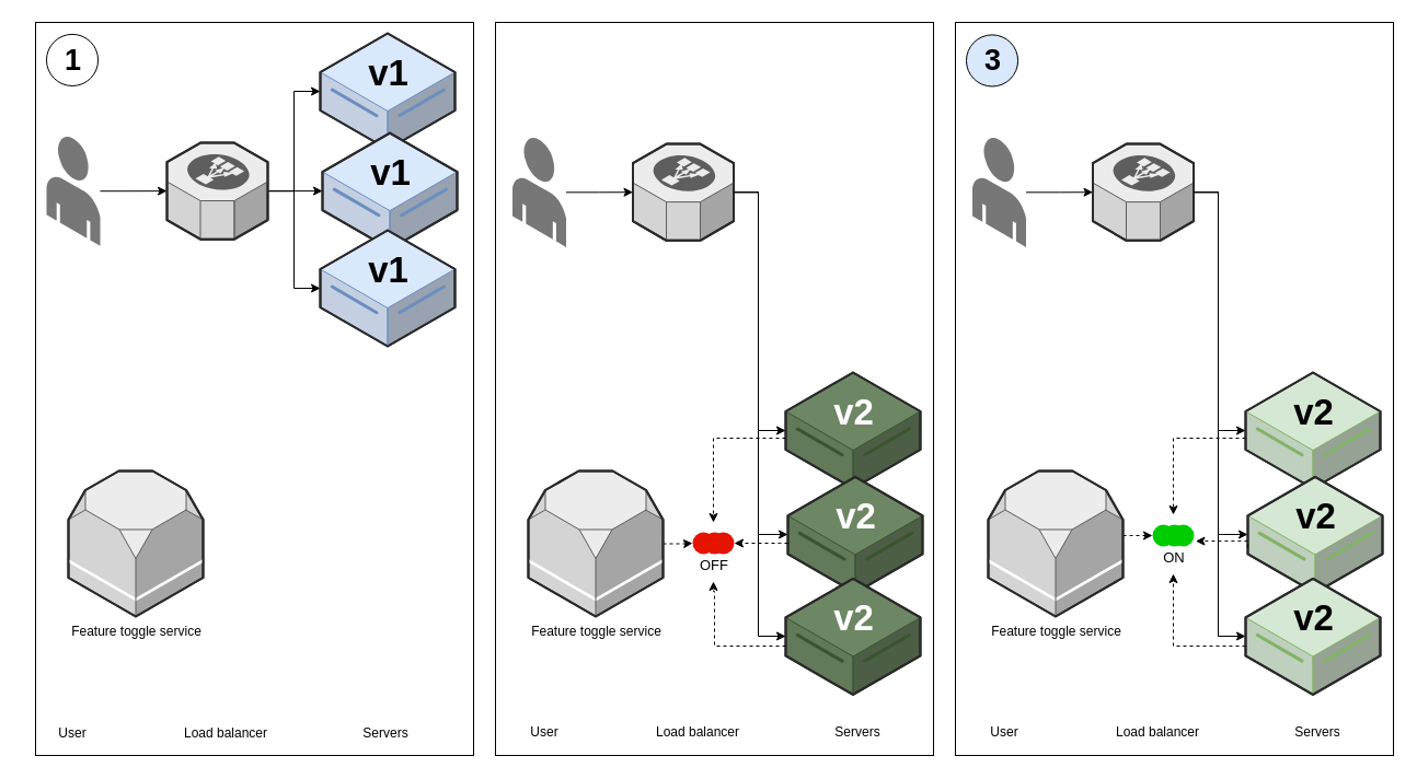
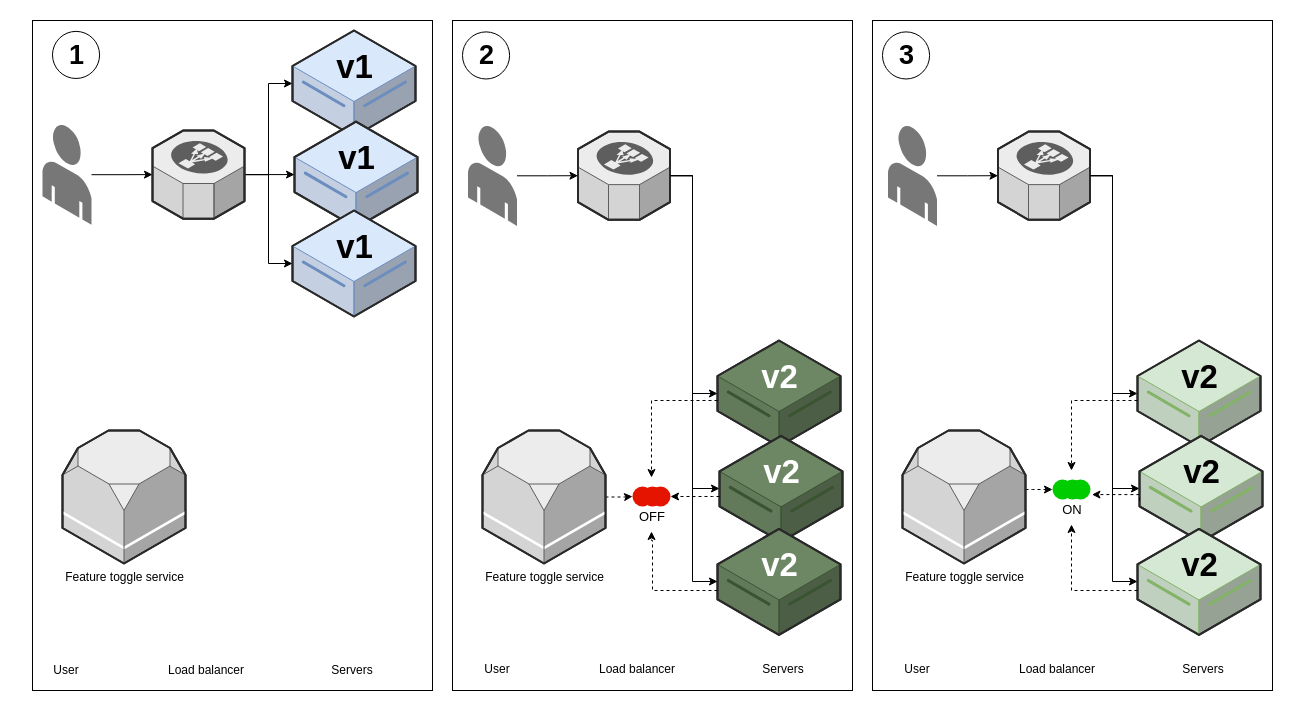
  <mxCell id="0" />
  <mxCell id="1" parent="0" />
  <mxCell id="2" value="" style="group" parent="1" vertex="1" connectable="0"><mxGeometry x="32" y="20" width="400" height="670" as="geometry" /></mxCell>
  <mxCell id="3" value="" style="rounded=0;whiteSpace=wrap;html=1;fillColor=none;" parent="2" vertex="1"><mxGeometry width="400" height="670" as="geometry" /></mxCell>
- <mxCell id="4" value="1" style="ellipse;whiteSpace=wrap;html=1;aspect=fixed;fontSize=27;fontStyle=1;spacing=2;spacingLeft=2;spacingTop=1;" parent="2" vertex="1"><mxGeometry x="10" y="10.881" width="47.103" height="47.103" as="geometry" /></mxCell>
+ <mxCell id="4" value="1" style="ellipse;whiteSpace=wrap;html=1;aspect=fixed;fontSize=27;fontStyle=1;spacing=2;spacingLeft=2;spacingTop=1;" parent="2" vertex="1"><mxGeometry x="20" y="10.881" width="47.103" height="47.103" as="geometry" /></mxCell>
  <mxCell id="5" value="Servers" style="text;html=1;align=center;verticalAlign=middle;whiteSpace=wrap;rounded=0;" parent="2" vertex="1"><mxGeometry x="290" y="634.999" width="60" height="29.92" as="geometry" /></mxCell>
  <mxCell id="6" value="Load balancer" style="text;html=1;align=center;verticalAlign=middle;whiteSpace=wrap;rounded=0;" parent="2" vertex="1"><mxGeometry x="129" y="635" width="90" height="29.92" as="geometry" /></mxCell>
  <mxCell id="7" value="User" style="text;html=1;align=center;verticalAlign=middle;whiteSpace=wrap;rounded=0;" parent="2" vertex="1"><mxGeometry x="-11.45" y="635" width="90" height="29.92" as="geometry" /></mxCell>
  <mxCell id="8" value="Feature toggle service" style="verticalLabelPosition=bottom;html=1;verticalAlign=top;strokeWidth=1;align=center;outlineConnect=0;dashed=0;outlineConnect=0;shape=mxgraph.aws3d.rds;fillColor=#ECECEC;strokeColor=#5E5E5E;aspect=fixed;" vertex="1" parent="2"><mxGeometry x="30" y="410" width="123" height="133" as="geometry" /></mxCell>
  <mxCell id="9" value="&lt;div style=&quot;font-size: 8px;&quot;&gt;&lt;font style=&quot;font-size: 8px;&quot;&gt;&lt;br style=&quot;&quot;&gt;&lt;/font&gt;&lt;/div&gt;v1" style="verticalLabelPosition=middle;html=1;verticalAlign=top;strokeWidth=1;align=center;outlineConnect=0;dashed=0;outlineConnect=0;shape=mxgraph.aws3d.dataServer;strokeColor=#6c8ebf;aspect=fixed;fillColor=#dae8fc;labelPosition=center;fontStyle=1;fontSize=33;" parent="1" vertex="1"><mxGeometry x="292" y="30" width="123" height="106" as="geometry" /></mxCell>
  <mxCell id="10" value="&lt;div style=&quot;font-size: 8px;&quot;&gt;&lt;font style=&quot;font-size: 8px;&quot;&gt;&lt;br style=&quot;&quot;&gt;&lt;/font&gt;&lt;/div&gt;v1" style="verticalLabelPosition=middle;html=1;verticalAlign=top;strokeWidth=1;align=center;outlineConnect=0;dashed=0;outlineConnect=0;shape=mxgraph.aws3d.dataServer;strokeColor=#6c8ebf;aspect=fixed;fillColor=#dae8fc;labelPosition=center;fontStyle=1;fontSize=33;" parent="1" vertex="1"><mxGeometry x="294" y="121.09" width="123" height="106" as="geometry" /></mxCell>
  <mxCell id="11" value="&lt;div style=&quot;font-size: 8px;&quot;&gt;&lt;font style=&quot;font-size: 8px;&quot;&gt;&lt;br style=&quot;&quot;&gt;&lt;/font&gt;&lt;/div&gt;v1" style="verticalLabelPosition=middle;html=1;verticalAlign=top;strokeWidth=1;align=center;outlineConnect=0;dashed=0;outlineConnect=0;shape=mxgraph.aws3d.dataServer;strokeColor=#6c8ebf;aspect=fixed;fillColor=#dae8fc;labelPosition=center;fontStyle=1;fontSize=33;" parent="1" vertex="1"><mxGeometry x="292" y="210" width="123" height="106" as="geometry" /></mxCell>
  <mxCell id="12" style="edgeStyle=orthogonalEdgeStyle;rounded=0;orthogonalLoop=1;jettySize=auto;html=1;" parent="1" source="15" target="9" edge="1"><mxGeometry relative="1" as="geometry" /></mxCell>
  <mxCell id="13" style="edgeStyle=orthogonalEdgeStyle;rounded=0;orthogonalLoop=1;jettySize=auto;html=1;" parent="1" source="15" target="10" edge="1"><mxGeometry relative="1" as="geometry" /></mxCell>
  <mxCell id="14" style="edgeStyle=orthogonalEdgeStyle;rounded=0;orthogonalLoop=1;jettySize=auto;html=1;" parent="1" source="15" target="11" edge="1"><mxGeometry relative="1" as="geometry" /></mxCell>
  <mxCell id="15" value="" style="verticalLabelPosition=bottom;html=1;verticalAlign=top;strokeWidth=1;align=center;outlineConnect=0;dashed=0;outlineConnect=0;shape=mxgraph.aws3d.elasticLoadBalancing;fillColor=#ECECEC;strokeColor=#5E5E5E;aspect=fixed;" parent="1" vertex="1"><mxGeometry x="152" y="130.01" width="92" height="88.17" as="geometry" /></mxCell>
  <mxCell id="16" style="edgeStyle=orthogonalEdgeStyle;rounded=0;orthogonalLoop=1;jettySize=auto;html=1;" parent="1" source="17" target="15" edge="1"><mxGeometry relative="1" as="geometry" /></mxCell>
  <mxCell id="17" value="" style="verticalLabelPosition=bottom;html=1;verticalAlign=top;strokeWidth=1;align=center;outlineConnect=0;dashed=0;outlineConnect=0;shape=mxgraph.aws3d.end_user;strokeColor=none;fillColor=#777777;aspect=fixed;" parent="1" vertex="1"><mxGeometry x="42" y="123.86" width="49" height="100.46" as="geometry" /></mxCell>
  <mxCell id="18" value="" style="group;labelBackgroundColor=none;" parent="1" vertex="1" connectable="0"><mxGeometry x="452" y="20" width="400" height="670" as="geometry" /></mxCell>
  <mxCell id="19" value="" style="rounded=0;whiteSpace=wrap;html=1;fillColor=none;" parent="18" vertex="1"><mxGeometry width="400" height="670" as="geometry" /></mxCell>
+ <mxCell id="20" value="2" style="ellipse;whiteSpace=wrap;html=1;aspect=fixed;fontSize=27;fontStyle=1;spacing=2;spacingLeft=2;spacingTop=1;" parent="18" vertex="1"><mxGeometry x="10" y="11.391" width="47.103" height="47.103" as="geometry" /></mxCell>
  <mxCell id="21" value="Servers" style="text;html=1;align=center;verticalAlign=middle;whiteSpace=wrap;rounded=0;" parent="18" vertex="1"><mxGeometry x="301.45" y="633.707" width="60" height="31.322" as="geometry" /></mxCell>
  <mxCell id="22" value="Load balancer" style="text;html=1;align=center;verticalAlign=middle;whiteSpace=wrap;rounded=0;" parent="18" vertex="1"><mxGeometry x="140.45" y="633.708" width="90" height="31.323" as="geometry" /></mxCell>
  <mxCell id="23" value="User" style="text;html=1;align=center;verticalAlign=middle;whiteSpace=wrap;rounded=0;" parent="18" vertex="1"><mxGeometry y="633.708" width="90" height="31.323" as="geometry" /></mxCell>
  <mxCell id="24" value="&lt;div style=&quot;font-size: 8px;&quot;&gt;&lt;font style=&quot;font-size: 8px;&quot;&gt;&lt;br style=&quot;&quot;&gt;&lt;/font&gt;&lt;/div&gt;v2" style="verticalLabelPosition=middle;html=1;verticalAlign=top;strokeWidth=1;align=center;outlineConnect=0;dashed=0;outlineConnect=0;shape=mxgraph.aws3d.dataServer;strokeColor=#3A5431;aspect=fixed;fillColor=#6d8764;labelPosition=center;fontStyle=1;fontSize=33;fontColor=#ffffff;" parent="18" vertex="1"><mxGeometry x="265" y="320.004" width="123" height="106" as="geometry" /></mxCell>
  <mxCell id="25" value="&lt;div style=&quot;font-size: 8px;&quot;&gt;&lt;font style=&quot;font-size: 8px;&quot;&gt;&lt;br style=&quot;&quot;&gt;&lt;/font&gt;&lt;/div&gt;v2" style="verticalLabelPosition=middle;html=1;verticalAlign=top;strokeWidth=1;align=center;outlineConnect=0;dashed=0;outlineConnect=0;shape=mxgraph.aws3d.dataServer;strokeColor=#3A5431;aspect=fixed;fillColor=#6d8764;labelPosition=center;fontStyle=1;fontSize=33;fontColor=#ffffff;" parent="18" vertex="1"><mxGeometry x="267" y="415.364" width="123" height="106" as="geometry" /></mxCell>
  <mxCell id="26" value="&lt;div style=&quot;font-size: 8px;&quot;&gt;&lt;font style=&quot;font-size: 8px;&quot;&gt;&lt;br style=&quot;&quot;&gt;&lt;/font&gt;&lt;/div&gt;v2" style="verticalLabelPosition=middle;html=1;verticalAlign=top;strokeWidth=1;align=center;outlineConnect=0;dashed=0;outlineConnect=0;shape=mxgraph.aws3d.dataServer;strokeColor=#3A5431;aspect=fixed;fillColor=#6d8764;labelPosition=center;fontStyle=1;fontSize=33;fontColor=#ffffff;" parent="18" vertex="1"><mxGeometry x="265" y="508.441" width="123" height="106" as="geometry" /></mxCell>
  <mxCell id="27" style="edgeStyle=orthogonalEdgeStyle;rounded=0;orthogonalLoop=1;jettySize=auto;html=1;" parent="1" source="29" target="25" edge="1"><mxGeometry relative="1" as="geometry"><Array as="points"><mxPoint x="692" y="175" /><mxPoint x="692" y="488" /></Array></mxGeometry></mxCell>
  <mxCell id="28" style="edgeStyle=orthogonalEdgeStyle;rounded=0;orthogonalLoop=1;jettySize=auto;html=1;" parent="1" source="29" target="26" edge="1"><mxGeometry relative="1" as="geometry"><Array as="points"><mxPoint x="692" y="175" /><mxPoint x="692" y="581" /></Array></mxGeometry></mxCell>
  <mxCell id="29" value="" style="verticalLabelPosition=bottom;html=1;verticalAlign=top;strokeWidth=1;align=center;outlineConnect=0;dashed=0;outlineConnect=0;shape=mxgraph.aws3d.elasticLoadBalancing;fillColor=#ECECEC;strokeColor=#5E5E5E;aspect=fixed;" parent="1" vertex="1"><mxGeometry x="577.5" y="131.11" width="92" height="88.17" as="geometry" /></mxCell>
  <mxCell id="30" style="edgeStyle=orthogonalEdgeStyle;rounded=0;orthogonalLoop=1;jettySize=auto;html=1;" parent="1" source="31" target="29" edge="1"><mxGeometry relative="1" as="geometry" /></mxCell>
  <mxCell id="31" value="" style="verticalLabelPosition=bottom;html=1;verticalAlign=top;strokeWidth=1;align=center;outlineConnect=0;dashed=0;outlineConnect=0;shape=mxgraph.aws3d.end_user;strokeColor=none;fillColor=#777777;aspect=fixed;" parent="1" vertex="1"><mxGeometry x="467.5" y="124.96" width="49" height="100.46" as="geometry" /></mxCell>
  <mxCell id="32" style="edgeStyle=orthogonalEdgeStyle;rounded=0;orthogonalLoop=1;jettySize=auto;html=1;" parent="1" source="29" target="24" edge="1"><mxGeometry relative="1" as="geometry"><mxPoint x="671.5" y="175.201" as="sourcePoint" /><mxPoint x="719" y="393" as="targetPoint" /><Array as="points"><mxPoint x="692" y="175" /><mxPoint x="692" y="393" /></Array></mxGeometry></mxCell>
  <mxCell id="33" value="" style="group" parent="1" vertex="1" connectable="0"><mxGeometry x="872" y="20" width="400" height="670" as="geometry" /></mxCell>
  <mxCell id="34" value="" style="rounded=0;whiteSpace=wrap;html=1;fillColor=none;" parent="33" vertex="1"><mxGeometry width="400" height="670" as="geometry" /></mxCell>
- <mxCell id="35" value="3" style="ellipse;whiteSpace=wrap;html=1;aspect=fixed;fontSize=27;fontStyle=1;spacing=2;spacingLeft=2;spacingTop=1;fillColor=#dae8fc;" parent="33" vertex="1"><mxGeometry x="10" y="11.391" width="47.103" height="47.103" as="geometry" /></mxCell>
+ <mxCell id="35" value="3" style="ellipse;whiteSpace=wrap;html=1;aspect=fixed;fontSize=27;fontStyle=1;spacing=2;spacingLeft=2;spacingTop=1;" parent="33" vertex="1"><mxGeometry x="10" y="11.391" width="47.103" height="47.103" as="geometry" /></mxCell>
  <mxCell id="36" value="Servers" style="text;html=1;align=center;verticalAlign=middle;whiteSpace=wrap;rounded=0;" parent="33" vertex="1"><mxGeometry x="301.45" y="633.707" width="60" height="31.322" as="geometry" /></mxCell>
  <mxCell id="37" value="Load balancer" style="text;html=1;align=center;verticalAlign=middle;whiteSpace=wrap;rounded=0;" parent="33" vertex="1"><mxGeometry x="140.45" y="633.708" width="90" height="31.323" as="geometry" /></mxCell>
  <mxCell id="38" value="User" style="text;html=1;align=center;verticalAlign=middle;whiteSpace=wrap;rounded=0;" parent="33" vertex="1"><mxGeometry y="633.708" width="90" height="31.323" as="geometry" /></mxCell>
  <mxCell id="39" value="&lt;div style=&quot;font-size: 8px;&quot;&gt;&lt;font style=&quot;font-size: 8px;&quot;&gt;&lt;br style=&quot;&quot;&gt;&lt;/font&gt;&lt;/div&gt;v2" style="verticalLabelPosition=middle;html=1;verticalAlign=top;strokeWidth=1;align=center;outlineConnect=0;dashed=0;outlineConnect=0;shape=mxgraph.aws3d.dataServer;strokeColor=#82b366;aspect=fixed;fillColor=#d5e8d4;labelPosition=center;fontStyle=1;fontSize=33;" parent="33" vertex="1"><mxGeometry x="265" y="320.004" width="123" height="106" as="geometry" /></mxCell>
  <mxCell id="40" value="&lt;div style=&quot;font-size: 8px;&quot;&gt;&lt;font style=&quot;font-size: 8px;&quot;&gt;&lt;br style=&quot;&quot;&gt;&lt;/font&gt;&lt;/div&gt;v2" style="verticalLabelPosition=middle;html=1;verticalAlign=top;strokeWidth=1;align=center;outlineConnect=0;dashed=0;outlineConnect=0;shape=mxgraph.aws3d.dataServer;strokeColor=#82b366;aspect=fixed;fillColor=#d5e8d4;labelPosition=center;fontStyle=1;fontSize=33;" parent="33" vertex="1"><mxGeometry x="267" y="415.364" width="123" height="106" as="geometry" /></mxCell>
  <mxCell id="41" value="&lt;div style=&quot;font-size: 8px;&quot;&gt;&lt;font style=&quot;font-size: 8px;&quot;&gt;&lt;br style=&quot;&quot;&gt;&lt;/font&gt;&lt;/div&gt;v2" style="verticalLabelPosition=middle;html=1;verticalAlign=top;strokeWidth=1;align=center;outlineConnect=0;dashed=0;outlineConnect=0;shape=mxgraph.aws3d.dataServer;strokeColor=#82b366;aspect=fixed;fillColor=#d5e8d4;labelPosition=center;fontStyle=1;fontSize=33;" parent="33" vertex="1"><mxGeometry x="265" y="508.441" width="123" height="106" as="geometry" /></mxCell>
  <mxCell id="42" style="edgeStyle=orthogonalEdgeStyle;rounded=0;orthogonalLoop=1;jettySize=auto;html=1;dashed=1;" edge="1" parent="33" target="55"><mxGeometry relative="1" as="geometry"><mxPoint x="265" y="570.037" as="sourcePoint" /><mxPoint x="199" y="490" as="targetPoint" /><Array as="points"><mxPoint x="199" y="570" /></Array></mxGeometry></mxCell>
  <mxCell id="43" style="edgeStyle=orthogonalEdgeStyle;rounded=0;orthogonalLoop=1;jettySize=auto;html=1;dashed=1;entryX=0.824;entryY=0.003;entryDx=0;entryDy=0;entryPerimeter=0;" edge="1" parent="33" target="55"><mxGeometry relative="1" as="geometry"><mxPoint x="267" y="479.998" as="sourcePoint" /><mxPoint x="220" y="470" as="targetPoint" /><Array as="points"><mxPoint x="267" y="474" /><mxPoint x="219" y="474" /></Array></mxGeometry></mxCell>
  <mxCell id="44" style="edgeStyle=orthogonalEdgeStyle;rounded=0;orthogonalLoop=1;jettySize=auto;html=1;" parent="1" source="46" target="40" edge="1"><mxGeometry relative="1" as="geometry"><Array as="points"><mxPoint x="1112" y="175" /><mxPoint x="1112" y="488" /></Array></mxGeometry></mxCell>
  <mxCell id="45" style="edgeStyle=orthogonalEdgeStyle;rounded=0;orthogonalLoop=1;jettySize=auto;html=1;" parent="1" source="46" target="41" edge="1"><mxGeometry relative="1" as="geometry"><Array as="points"><mxPoint x="1112" y="175" /><mxPoint x="1112" y="581" /></Array></mxGeometry></mxCell>
  <mxCell id="46" value="" style="verticalLabelPosition=bottom;html=1;verticalAlign=top;strokeWidth=1;align=center;outlineConnect=0;dashed=0;outlineConnect=0;shape=mxgraph.aws3d.elasticLoadBalancing;fillColor=#ECECEC;strokeColor=#5E5E5E;aspect=fixed;" parent="1" vertex="1"><mxGeometry x="997.5" y="131.11" width="92" height="88.17" as="geometry" /></mxCell>
  <mxCell id="47" style="edgeStyle=orthogonalEdgeStyle;rounded=0;orthogonalLoop=1;jettySize=auto;html=1;" parent="1" source="48" target="46" edge="1"><mxGeometry relative="1" as="geometry" /></mxCell>
  <mxCell id="48" value="" style="verticalLabelPosition=bottom;html=1;verticalAlign=top;strokeWidth=1;align=center;outlineConnect=0;dashed=0;outlineConnect=0;shape=mxgraph.aws3d.end_user;strokeColor=none;fillColor=#777777;aspect=fixed;" parent="1" vertex="1"><mxGeometry x="887.5" y="124.96" width="49" height="100.46" as="geometry" /></mxCell>
  <mxCell id="49" style="edgeStyle=orthogonalEdgeStyle;rounded=0;orthogonalLoop=1;jettySize=auto;html=1;" parent="1" source="46" target="39" edge="1"><mxGeometry relative="1" as="geometry"><mxPoint x="1091.5" y="175.201" as="sourcePoint" /><mxPoint x="1139" y="393" as="targetPoint" /><Array as="points"><mxPoint x="1112" y="175" /><mxPoint x="1112" y="393" /></Array></mxGeometry></mxCell>
  <mxCell id="50" style="edgeStyle=orthogonalEdgeStyle;rounded=0;orthogonalLoop=1;jettySize=auto;html=1;entryX=0;entryY=0.5;entryDx=0;entryDy=0;dashed=1;" edge="1" parent="1" source="51" target="67"><mxGeometry relative="1" as="geometry" /></mxCell>
  <mxCell id="51" value="Feature toggle service" style="verticalLabelPosition=bottom;html=1;verticalAlign=top;strokeWidth=1;align=center;outlineConnect=0;dashed=0;outlineConnect=0;shape=mxgraph.aws3d.rds;fillColor=#ECECEC;strokeColor=#5E5E5E;aspect=fixed;" vertex="1" parent="1"><mxGeometry x="482" y="430" width="123" height="133" as="geometry" /></mxCell>
  <mxCell id="52" style="edgeStyle=orthogonalEdgeStyle;rounded=0;orthogonalLoop=1;jettySize=auto;html=1;entryX=1;entryY=0.5;entryDx=0;entryDy=0;dashed=1;" edge="1" parent="1" source="53" target="60"><mxGeometry relative="1" as="geometry"><Array as="points"><mxPoint x="1032" y="489" /><mxPoint x="1032" y="489" /></Array></mxGeometry></mxCell>
  <mxCell id="53" value="Feature toggle service" style="verticalLabelPosition=bottom;html=1;verticalAlign=top;strokeWidth=1;align=center;outlineConnect=0;dashed=0;outlineConnect=0;shape=mxgraph.aws3d.rds;fillColor=#ECECEC;strokeColor=#5E5E5E;aspect=fixed;" vertex="1" parent="1"><mxGeometry x="902" y="430" width="123" height="133" as="geometry" /></mxCell>
  <mxCell id="54" value="" style="group" vertex="1" connectable="0" parent="1"><mxGeometry x="1042" y="470" width="60" height="54" as="geometry" /></mxCell>
  <mxCell id="55" value="ON" style="text;html=1;align=center;verticalAlign=middle;whiteSpace=wrap;rounded=0;fontStyle=0;fontSize=13;fontColor=#000000;" vertex="1" parent="54"><mxGeometry y="24" width="60" height="30" as="geometry" /></mxCell>
  <mxCell id="56" value="" style="group" vertex="1" connectable="0" parent="54"><mxGeometry x="10" width="38" height="38" as="geometry" /></mxCell>
  <mxCell id="57" value="" style="ellipse;whiteSpace=wrap;html=1;fillColor=#00CC00;fontColor=#ffffff;strokeColor=none;" vertex="1" parent="56"><mxGeometry y="9" width="20" height="20" as="geometry" /></mxCell>
  <mxCell id="58" value="" style="ellipse;whiteSpace=wrap;html=1;fillColor=#00CC00;fontColor=#ffffff;strokeColor=none;" vertex="1" parent="56"><mxGeometry x="18" y="9" width="20" height="20" as="geometry" /></mxCell>
  <mxCell id="59" value="" style="ellipse;whiteSpace=wrap;html=1;fillColor=#00CC00;fontColor=#ffffff;strokeColor=none;" vertex="1" parent="56"><mxGeometry x="10" y="9" width="20" height="20" as="geometry" /></mxCell>
  <mxCell id="60" value="" style="shape=image;html=1;verticalAlign=middle;verticalLabelPosition=middle;labelBackgroundColor=#ffffff;imageAspect=0;aspect=fixed;image=https://cdn1.iconfinder.com/data/icons/ionicons-outline-vol-2/512/toggle-outline-128.png;labelPosition=center;align=left;rotation=-180;" vertex="1" parent="56"><mxGeometry width="38" height="38" as="geometry" /></mxCell>
  <mxCell id="61" value="" style="group" vertex="1" connectable="0" parent="1"><mxGeometry x="622" y="477" width="60" height="54" as="geometry" /></mxCell>
  <mxCell id="62" value="OFF" style="text;html=1;align=center;verticalAlign=middle;whiteSpace=wrap;rounded=0;fontStyle=0;fontSize=13;fontColor=#000000;" vertex="1" parent="61"><mxGeometry y="24" width="60" height="30" as="geometry" /></mxCell>
  <mxCell id="63" value="" style="group" vertex="1" connectable="0" parent="61"><mxGeometry x="10" width="38" height="38" as="geometry" /></mxCell>
  <mxCell id="64" value="" style="ellipse;whiteSpace=wrap;html=1;fillColor=#e51400;fontColor=#ffffff;strokeColor=none;" vertex="1" parent="63"><mxGeometry y="9" width="20" height="20" as="geometry" /></mxCell>
  <mxCell id="65" value="" style="ellipse;whiteSpace=wrap;html=1;fillColor=#e51400;fontColor=#ffffff;strokeColor=none;" vertex="1" parent="63"><mxGeometry x="10" y="9" width="20" height="20" as="geometry" /></mxCell>
  <mxCell id="66" value="" style="ellipse;whiteSpace=wrap;html=1;fillColor=#e51400;fontColor=#ffffff;strokeColor=none;" vertex="1" parent="63"><mxGeometry x="18" y="9" width="20" height="20" as="geometry" /></mxCell>
  <mxCell id="67" value="" style="shape=image;html=1;verticalAlign=middle;verticalLabelPosition=middle;labelBackgroundColor=#ffffff;imageAspect=0;aspect=fixed;image=https://cdn1.iconfinder.com/data/icons/ionicons-outline-vol-2/512/toggle-outline-128.png;labelPosition=center;align=left;" vertex="1" parent="63"><mxGeometry width="38" height="38" as="geometry" /></mxCell>
  <mxCell id="68" style="edgeStyle=orthogonalEdgeStyle;rounded=0;orthogonalLoop=1;jettySize=auto;html=1;dashed=1;" edge="1" parent="1" source="26" target="62"><mxGeometry relative="1" as="geometry"><Array as="points"><mxPoint x="652" y="590" /><mxPoint x="652" y="540" /><mxPoint x="651" y="540" /></Array></mxGeometry></mxCell>
  <mxCell id="69" style="edgeStyle=orthogonalEdgeStyle;rounded=0;orthogonalLoop=1;jettySize=auto;html=1;dashed=1;" edge="1" parent="1" source="24" target="67"><mxGeometry relative="1" as="geometry"><Array as="points"><mxPoint x="651" y="400" /></Array></mxGeometry></mxCell>
  <mxCell id="70" style="edgeStyle=orthogonalEdgeStyle;rounded=0;orthogonalLoop=1;jettySize=auto;html=1;entryX=1;entryY=0.5;entryDx=0;entryDy=0;dashed=1;" edge="1" parent="1" source="25" target="67"><mxGeometry relative="1" as="geometry"><Array as="points"><mxPoint x="712" y="496" /><mxPoint x="712" y="496" /></Array></mxGeometry></mxCell>
  <mxCell id="71" style="edgeStyle=orthogonalEdgeStyle;rounded=0;orthogonalLoop=1;jettySize=auto;html=1;dashed=1;" edge="1" parent="1" source="39" target="60"><mxGeometry relative="1" as="geometry"><Array as="points"><mxPoint x="1071" y="400" /></Array></mxGeometry></mxCell>
